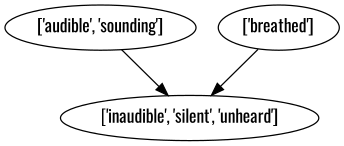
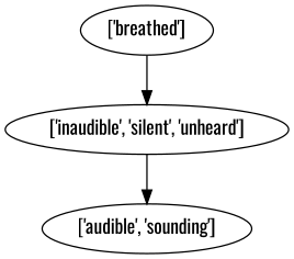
  strict digraph {
    fontname=Oswald
    node [fontname=Oswald]
    edge [fontname=Oswald]
    "['audible', 'sounding']"
    "['inaudible', 'silent', 'unheard']"
    "['breathed']"
-   "['audible', 'sounding']" -> "['inaudible', 'silent', 'unheard']"
+   "['inaudible', 'silent', 'unheard']" -> "['audible', 'sounding']"
    "['breathed']" -> "['inaudible', 'silent', 'unheard']"
  }
